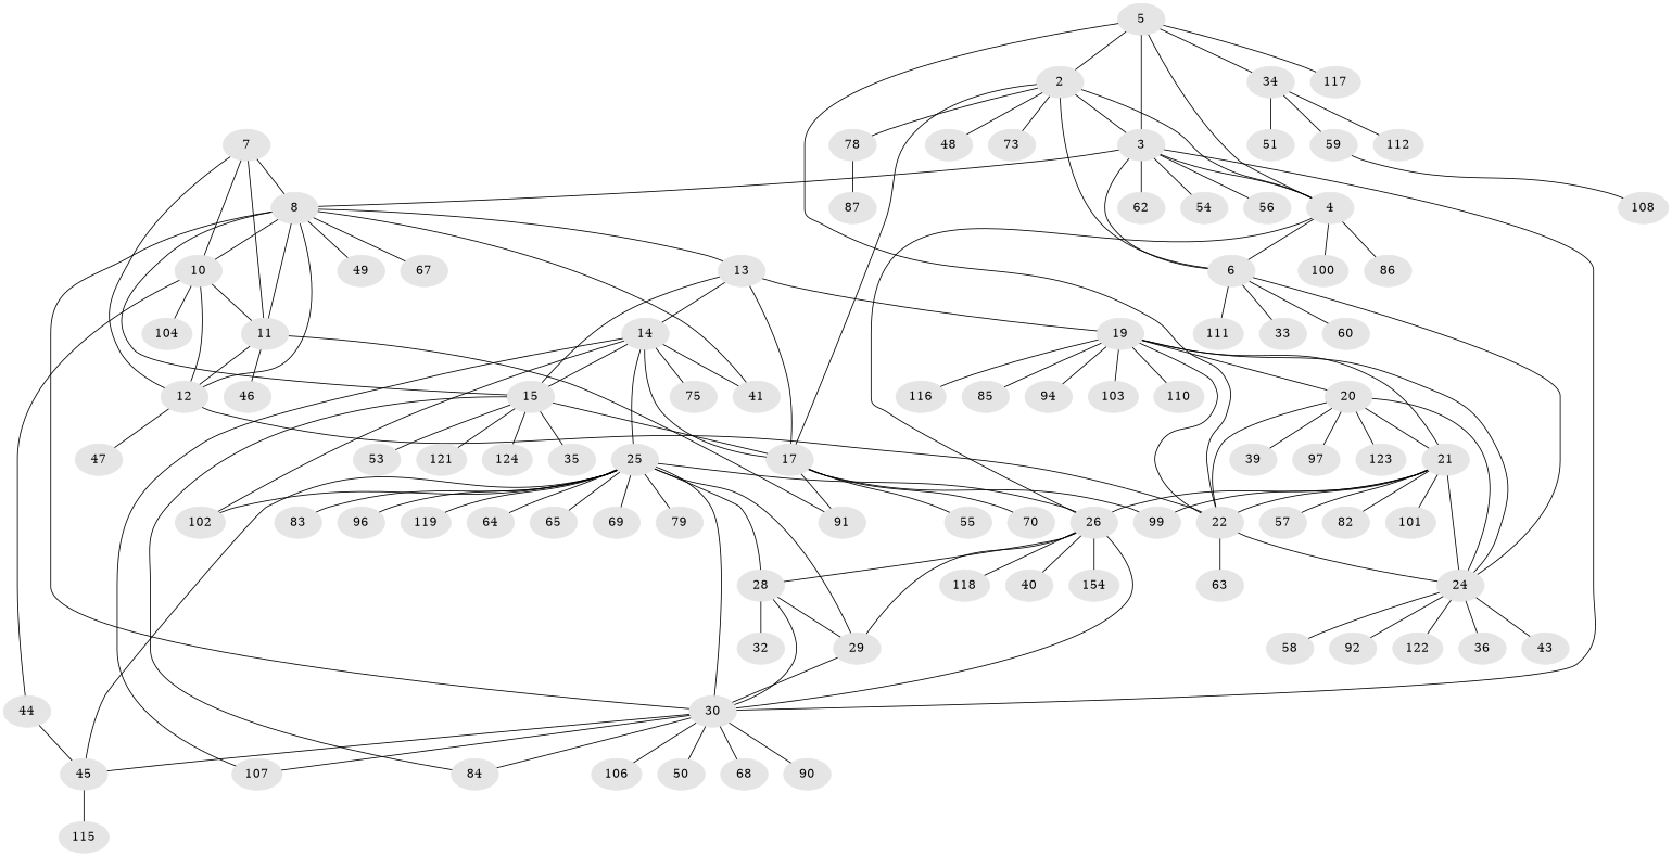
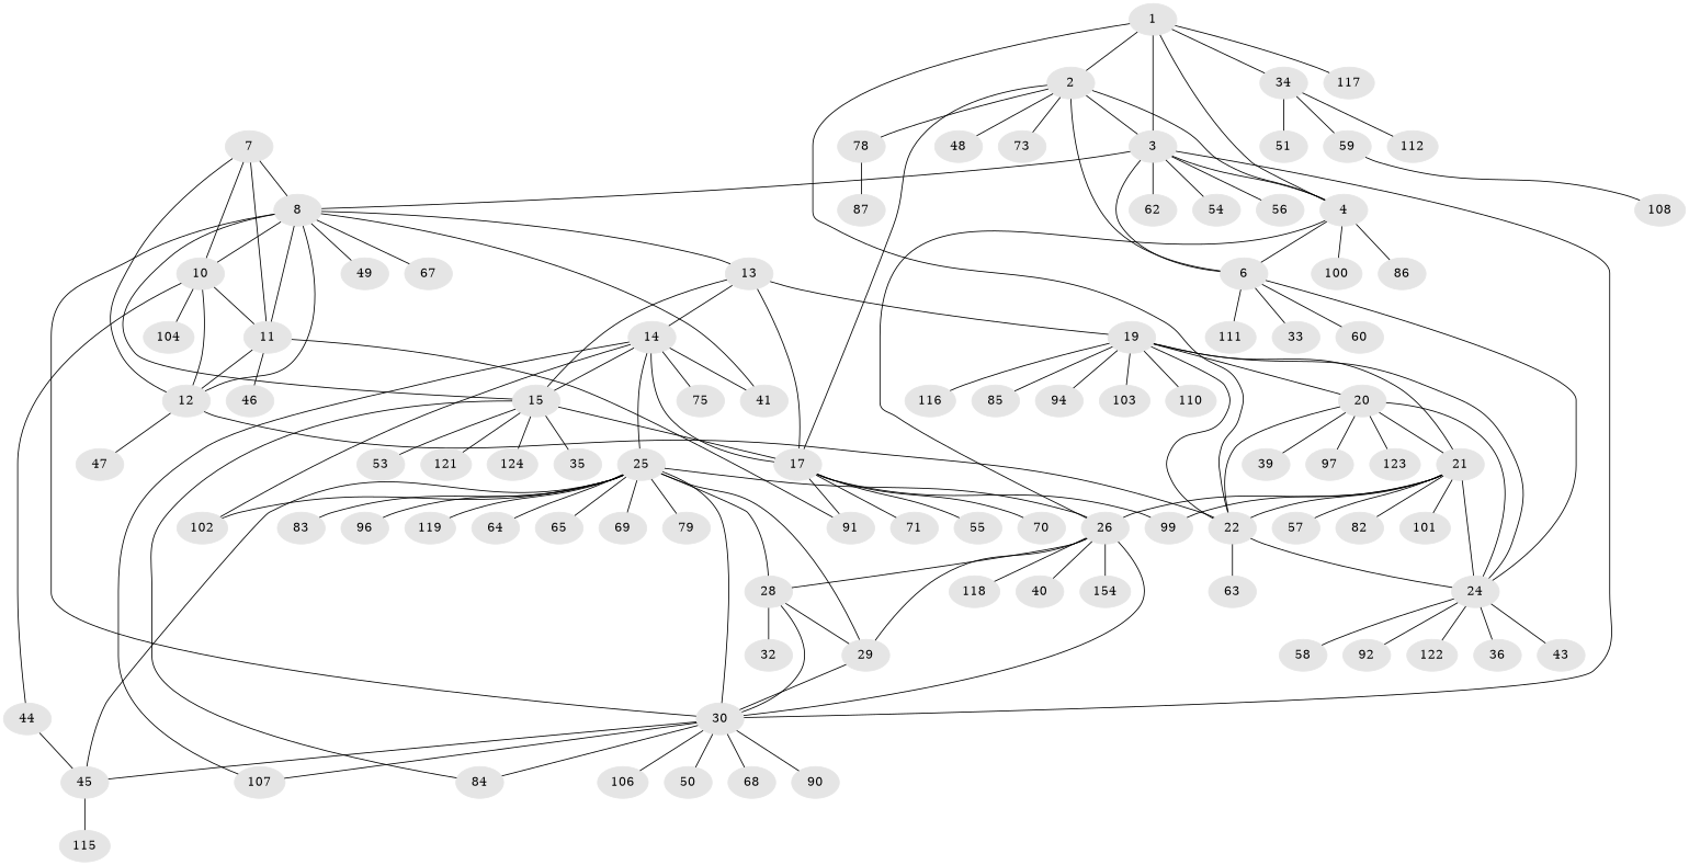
  graph {
    node [color=gray90 style=filled]
-   1 [super="+93" label=5]
+   1 [super="+93"]
    2 [super="+72"]
    3 [super="+5"]
    4 [super="+52"]
    22 [super="+98"]
    34 [super="+42"]
    117
    6 [super="+88"]
    17 [super="+18"]
    48
    73
    78
    8 [super="+9"]
    30 [super="+74"]
    54
    56
    62
    26 [super="+80"]
    86
    100
    24 [super="+38"]
    33 [super="+89"]
    60
    111
    63
    51 [super="+81"]
    59 [super="+76"]
    112
    91
    55
    70
+   71
    99 [super="+105"]
    87
    10 [super="+77"]
    11 [super="+66"]
    12 [super="+31"]
    13 [super="+95"]
    15 [super="+120"]
    41 [super="+109"]
    49
    67
    84
    107
    45 [super="+113"]
    50
    68
    90
    106
    28
    29
    40
    n53 [label=154]
    118
    36
    43
    58
    92
    122
    7
    44
    104
    46
    47
    14 [super="+16"]
    19 [super="+61"]
    35
    53
    121
    124
    25 [super="+27"]
    75
    102
    20 [super="+37"]
    21 [super="+23"]
    85
    94
    103
    110
    116
    64
    65
    69
    79
    83
    96
    119
    39
    97
    123
    57
    82
    101
    32
    115
    108
    1 -- 2
    1 -- 3 [weight=2]
    1 -- 4
    1 -- 22
    1 -- 34
    1 -- 117
    2 -- 3 [weight=2]
    2 -- 4
    2 -- 6
    2 -- 17
    2 -- 48
    2 -- 73
    2 -- 78
    3 -- 4 [weight=2]
    3 -- 6 [weight=2]
    3 -- 8
    3 -- 30
    3 -- 54
    3 -- 56
    3 -- 62
    4 -- 6
    4 -- 26
    4 -- 86
    4 -- 100
    22 -- 24
    22 -- 63
    34 -- 51
    34 -- 59
    34 -- 112
    6 -- 24
    6 -- 33
    6 -- 60
    6 -- 111
    17 -- 91
    17 -- 55
    17 -- 70
+   17 -- 71
    17 -- 99
    78 -- 87
    8 -- 30
    8 -- 10 [weight=2]
    8 -- 11 [weight=2]
    8 -- 12 [weight=2]
    8 -- 13
    8 -- 15
    8 -- 41
    8 -- 49
    8 -- 67
    30 -- 84
    30 -- 107
    30 -- 45
    30 -- 50
    30 -- 68
    30 -- 90
    30 -- 106
    26 -- 30
    26 -- 28
    26 -- 29
    26 -- 40
    26 -- n53
    26 -- 118
    24 -- 36
    24 -- 43
    24 -- 58
    24 -- 92
    24 -- 122
    59 -- 108
    10 -- 11
    10 -- 12
    10 -- 44
    10 -- 104
    11 -- 91
    11 -- 12
    11 -- 46
    12 -- 22
    12 -- 47
    13 -- 17 [weight=2]
    13 -- 15
    13 -- 14 [weight=2]
    13 -- 19
    15 -- 17 [weight=2]
    15 -- 84
    15 -- 35
    15 -- 53
    15 -- 121
    15 -- 124
    45 -- 115
    28 -- 30
    28 -- 29
    28 -- 32
    29 -- 30
    7 -- 8 [weight=2]
    7 -- 10
    7 -- 11
    7 -- 12
    44 -- 45
    14 -- 17 [weight=4]
    14 -- 15 [weight=2]
    14 -- 41
    14 -- 107
    14 -- 25
    14 -- 75
    14 -- 102
    19 -- 22
    19 -- 24
    19 -- 20
    19 -- 21 [weight=2]
    19 -- 85
    19 -- 94
    19 -- 103
    19 -- 110
    19 -- 116
    25 -- 30 [weight=2]
    25 -- 26 [weight=2]
    25 -- 45
    25 -- 28 [weight=2]
    25 -- 29 [weight=2]
    25 -- 102
    25 -- 64
    25 -- 65
    25 -- 69
    25 -- 79
    25 -- 83
    25 -- 96
    25 -- 119
    20 -- 22
    20 -- 24
    20 -- 21 [weight=2]
    20 -- 39
    20 -- 97
    20 -- 123
    21 -- 22 [weight=2]
    21 -- 26
    21 -- 24 [weight=2]
    21 -- 99
    21 -- 57
    21 -- 82
    21 -- 101
  }
